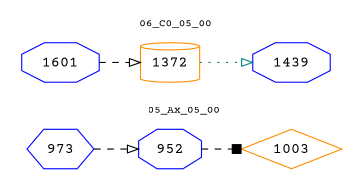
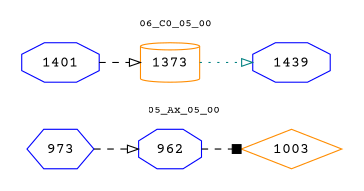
  digraph {
    fontname="Courier Prime"
    rankdir=LR
    node [color=blue fontname="Courier Prime" shape=octagon]
    edge [arrowhead=onormal color=black fontname="Courier Prime" style=dashed]
    n1 [label=973 shape=hexagon]
-   n2 [label=952]
+   n2 [label=962]
    n3 [color=darkorange label=1003 shape=diamond]
-   n4 [label=1601]
-   n5 [color=darkorange label=1372 shape=cylinder]
+   n4 [label=1401]
+   n5 [color=darkorange label=1373 shape=cylinder]
    n6 [label=1439]
    subgraph cluster_1 {
      color=white
      fontsize=10
      label="05_Ax_05_00"
      n1
      n2
      n3
    }
    subgraph cluster_2 {
      color=white
      fontsize=10
      label="06_C0_05_00"
      n4
      n5
      n6
    }
    n1 -> n2
    n2 -> n3 [arrowhead=box]
    n4 -> n5
    n5 -> n6 [color=teal style=dotted]
  }
